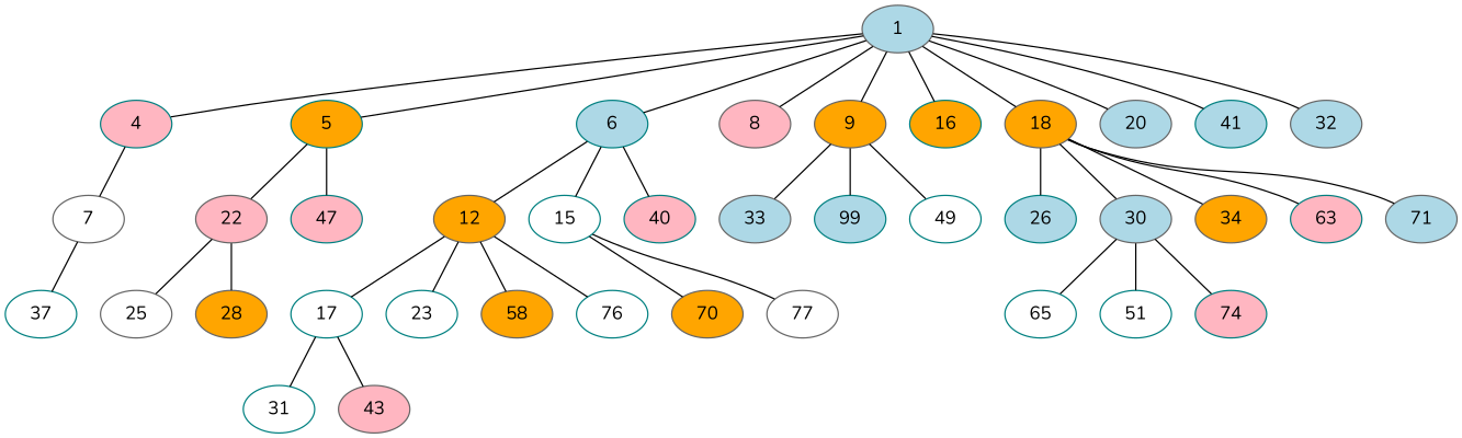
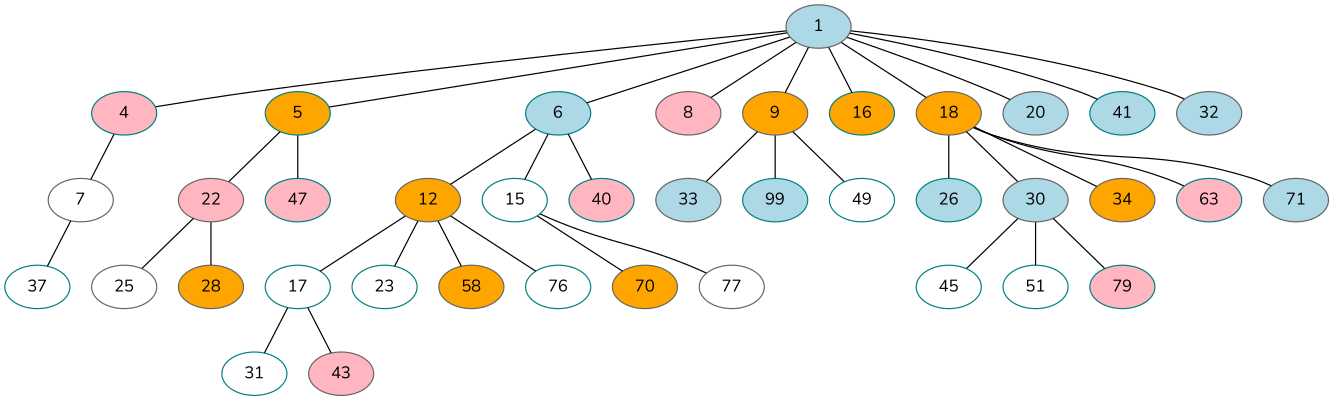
  graph {
    fontname=Nunito
    node [color=teal fillcolor=white fontname=Nunito style=filled]
    edge [fontname=Nunito]
    1 [color=gray40 fillcolor=lightblue super="+2+3"]
    4 [fillcolor=lightpink]
    5 [fillcolor=orange super="+59+60+10+29"]
    6 [fillcolor=lightblue super="+14"]
    8 [color=gray40 fillcolor=lightpink super="+56"]
    9 [color=gray40 fillcolor=orange]
    n7 [fillcolor=orange label=16]
    18 [color=gray40 fillcolor=orange super="+27+38"]
    20 [color=gray40 fillcolor=lightblue]
    41 [fillcolor=lightblue]
    n11 [color=gray40 fillcolor=lightblue label=32 super="+61"]
    7 [color=gray40 super="+24"]
    22 [color=gray40 fillcolor=lightpink]
    47 [fillcolor=lightpink super="+50"]
    12 [color=gray40 fillcolor=orange super="+36+13+16"]
    15 [super="+19+32"]
    40 [fillcolor=lightpink]
    33 [color=gray40 fillcolor=lightblue super="+48"]
    n19 [fillcolor=lightblue label=99 super="+55+46"]
    49 [super="+65"]
    26 [fillcolor=lightblue]
    30 [color=gray40 fillcolor=lightblue super="+44"]
    34 [color=gray40 fillcolor=orange]
    63 [fillcolor=lightpink]
    71 [color=gray40 fillcolor=lightblue super="+78"]
    37 [super="+62"]
    25 [color=gray40]
    28 [color=gray40 fillcolor=orange super="+64"]
    17
    23
    58 [color=gray40 fillcolor=orange]
    76
    70 [color=gray40 fillcolor=orange]
    77 [color=gray40]
    31 [super="+69+42"]
    43 [color=gray40 fillcolor=lightpink]
-   45 [label=65]
+   45
    51
-   74 [fillcolor=lightpink]
+   74 [fillcolor=lightpink label=79]
    1 -- 4
    1 -- 5
    1 -- 6
    1 -- 8
    1 -- 9
    1 -- n7
    1 -- 18
    1 -- 20
    1 -- 41
    1 -- n11
    4 -- 7
    5 -- 22
    5 -- 47
    6 -- 12
    6 -- 15
    6 -- 40
    9 -- 33
    9 -- n19
    9 -- 49
    18 -- 26
    18 -- 30
    18 -- 34
    18 -- 63
    18 -- 71
    7 -- 37
    22 -- 25
    22 -- 28
    12 -- 17
    12 -- 23
    12 -- 58
    12 -- 76
    15 -- 70
    15 -- 77
    30 -- 45
    30 -- 51
    30 -- 74
    17 -- 31
    17 -- 43
  }
